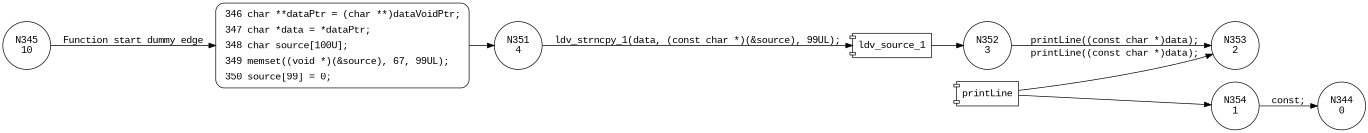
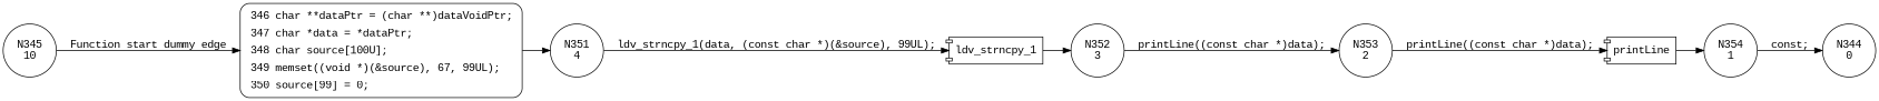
  digraph {
    fontname="Liberation Mono"
    rankdir=LR
    node [fontname="Liberation Mono" shape=circle]
    edge [fontname="Liberation Mono"]
    n1 [label="N345\n10"]
    n2 [fillcolor=white label=<<table border="0" cellborder="0" cellpadding="3" bgcolor="white"><tr><td align="right">346</td><td align="left">char **dataPtr = (char **)dataVoidPtr;</td></tr><tr><td align="right">347</td><td align="left">char *data = *dataPtr;</td></tr><tr><td align="right">348</td><td align="left">char source[100U];</td></tr><tr><td align="right">349</td><td align="left">memset((void *)(&amp;source), 67, 99UL);</td></tr><tr><td align="right">350</td><td align="left">source[99] = 0;</td></tr></table>> penwidth=1 shape=Mrecord style="filled,bold"]
    n3 [label="N351\n4"]
-   n4 [label=ldv_source_1 shape=component]
+   n4 [label=ldv_strncpy_1 shape=component]
    n5 [label="N352\n3"]
    n6 [label="N353\n2"]
    n7 [label=printLine shape=component]
    n8 [label="N354\n1"]
    n9 [label="N344\n0"]
    n1 -> n2 [label="Function start dummy edge"]
    n2 -> n3
    n3 -> n4 [label="ldv_strncpy_1(data, (const char *)(&source), 99UL);"]
    n4 -> n5
    n5 -> n6 [label="printLine((const char *)data);"]
-   n7 -> n6 [label="printLine((const char *)data);"]
+   n6 -> n7 [label="printLine((const char *)data);"]
    n7 -> n8
    n8 -> n9 [label="const;"]
  }
